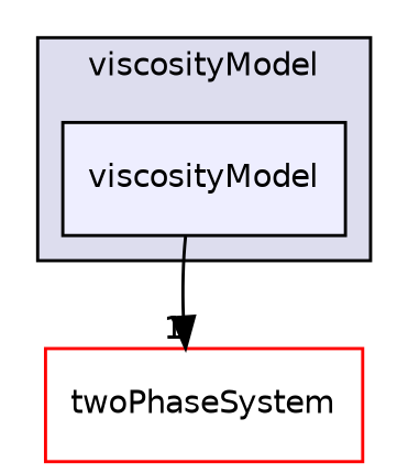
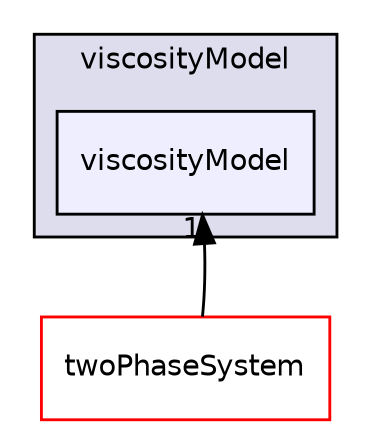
  digraph {
    compound=true
    node [fontname=Helvetica fontsize=10 shape=box]
    n1 [fillcolor="#eeeeff" label=viscosityModel pencolor=black style=filled]
    n2 [color=red label=twoPhaseSystem]
    subgraph cluster_1 {
      bgcolor="#ddddee"
      fontname=Helvetica
      fontsize=10
      label=viscosityModel
      pencolor=black
      n1
    }
-   n1 -> n2 [headlabel=1 labeldistance=1.5 labelfontname=Helvetica labelfontsize=10]
+   n2 -> n1 [headlabel=1 labeldistance=1.5 labelfontname=Helvetica labelfontsize=10]
  }
